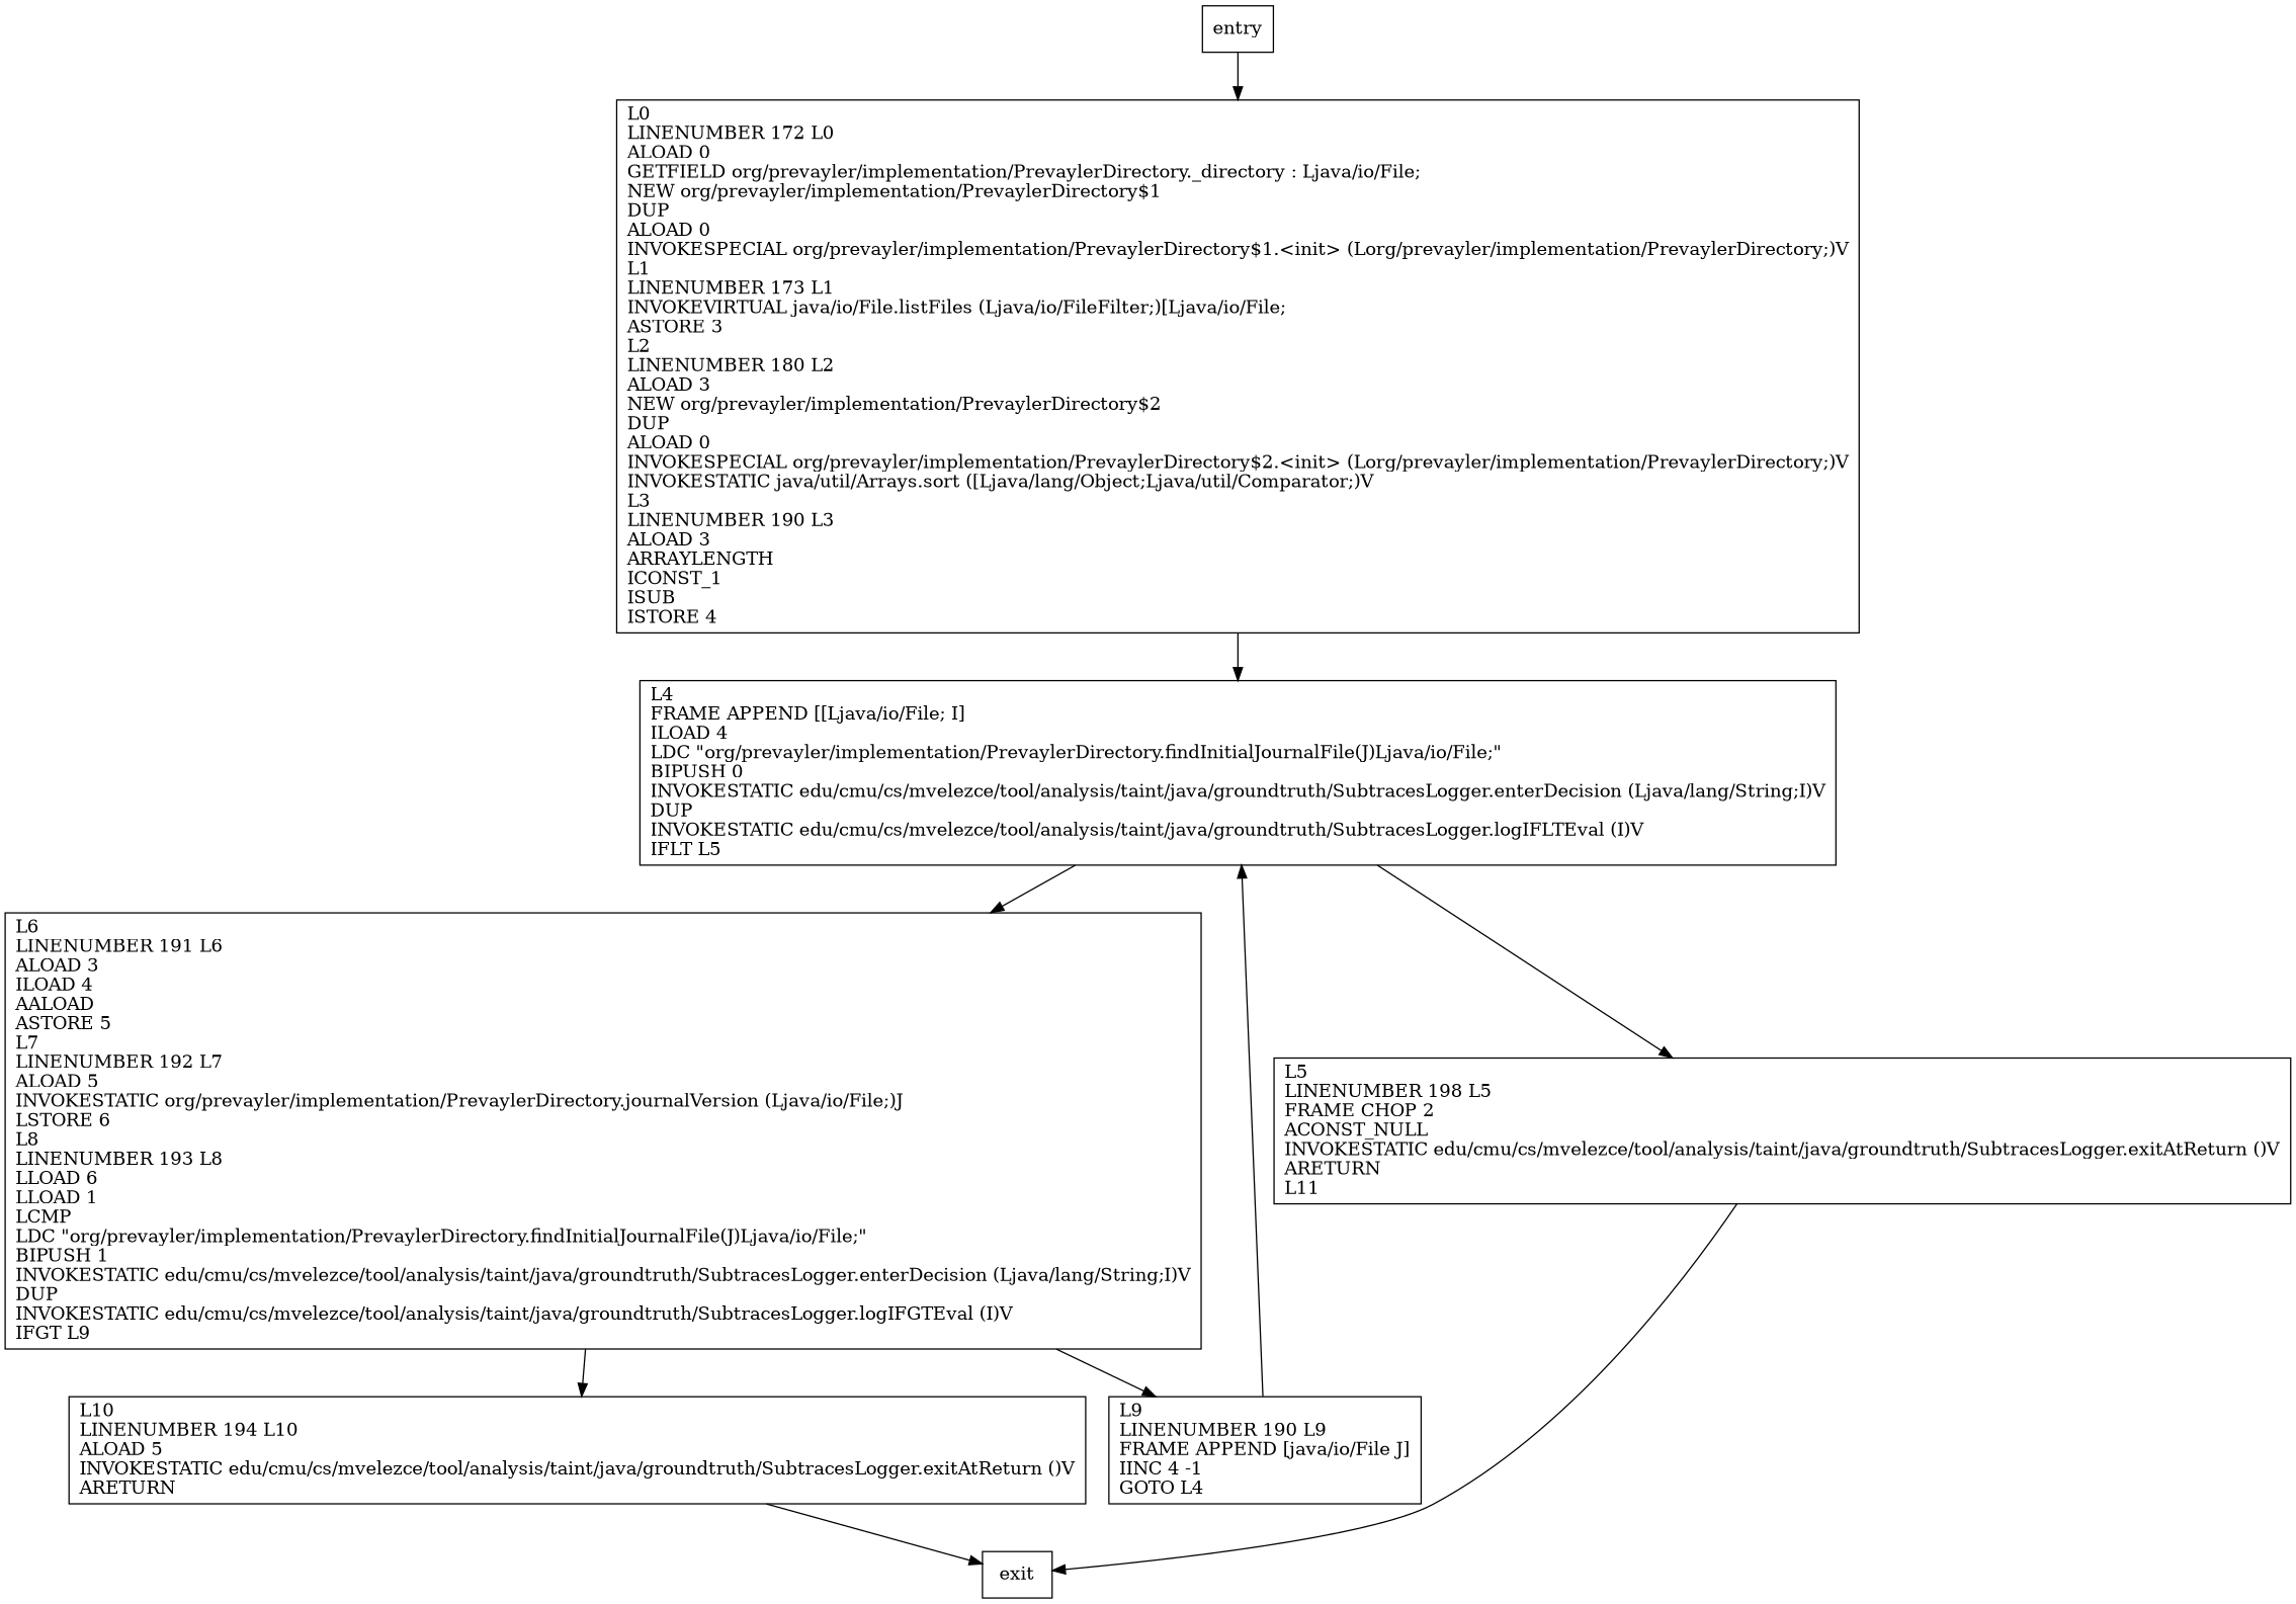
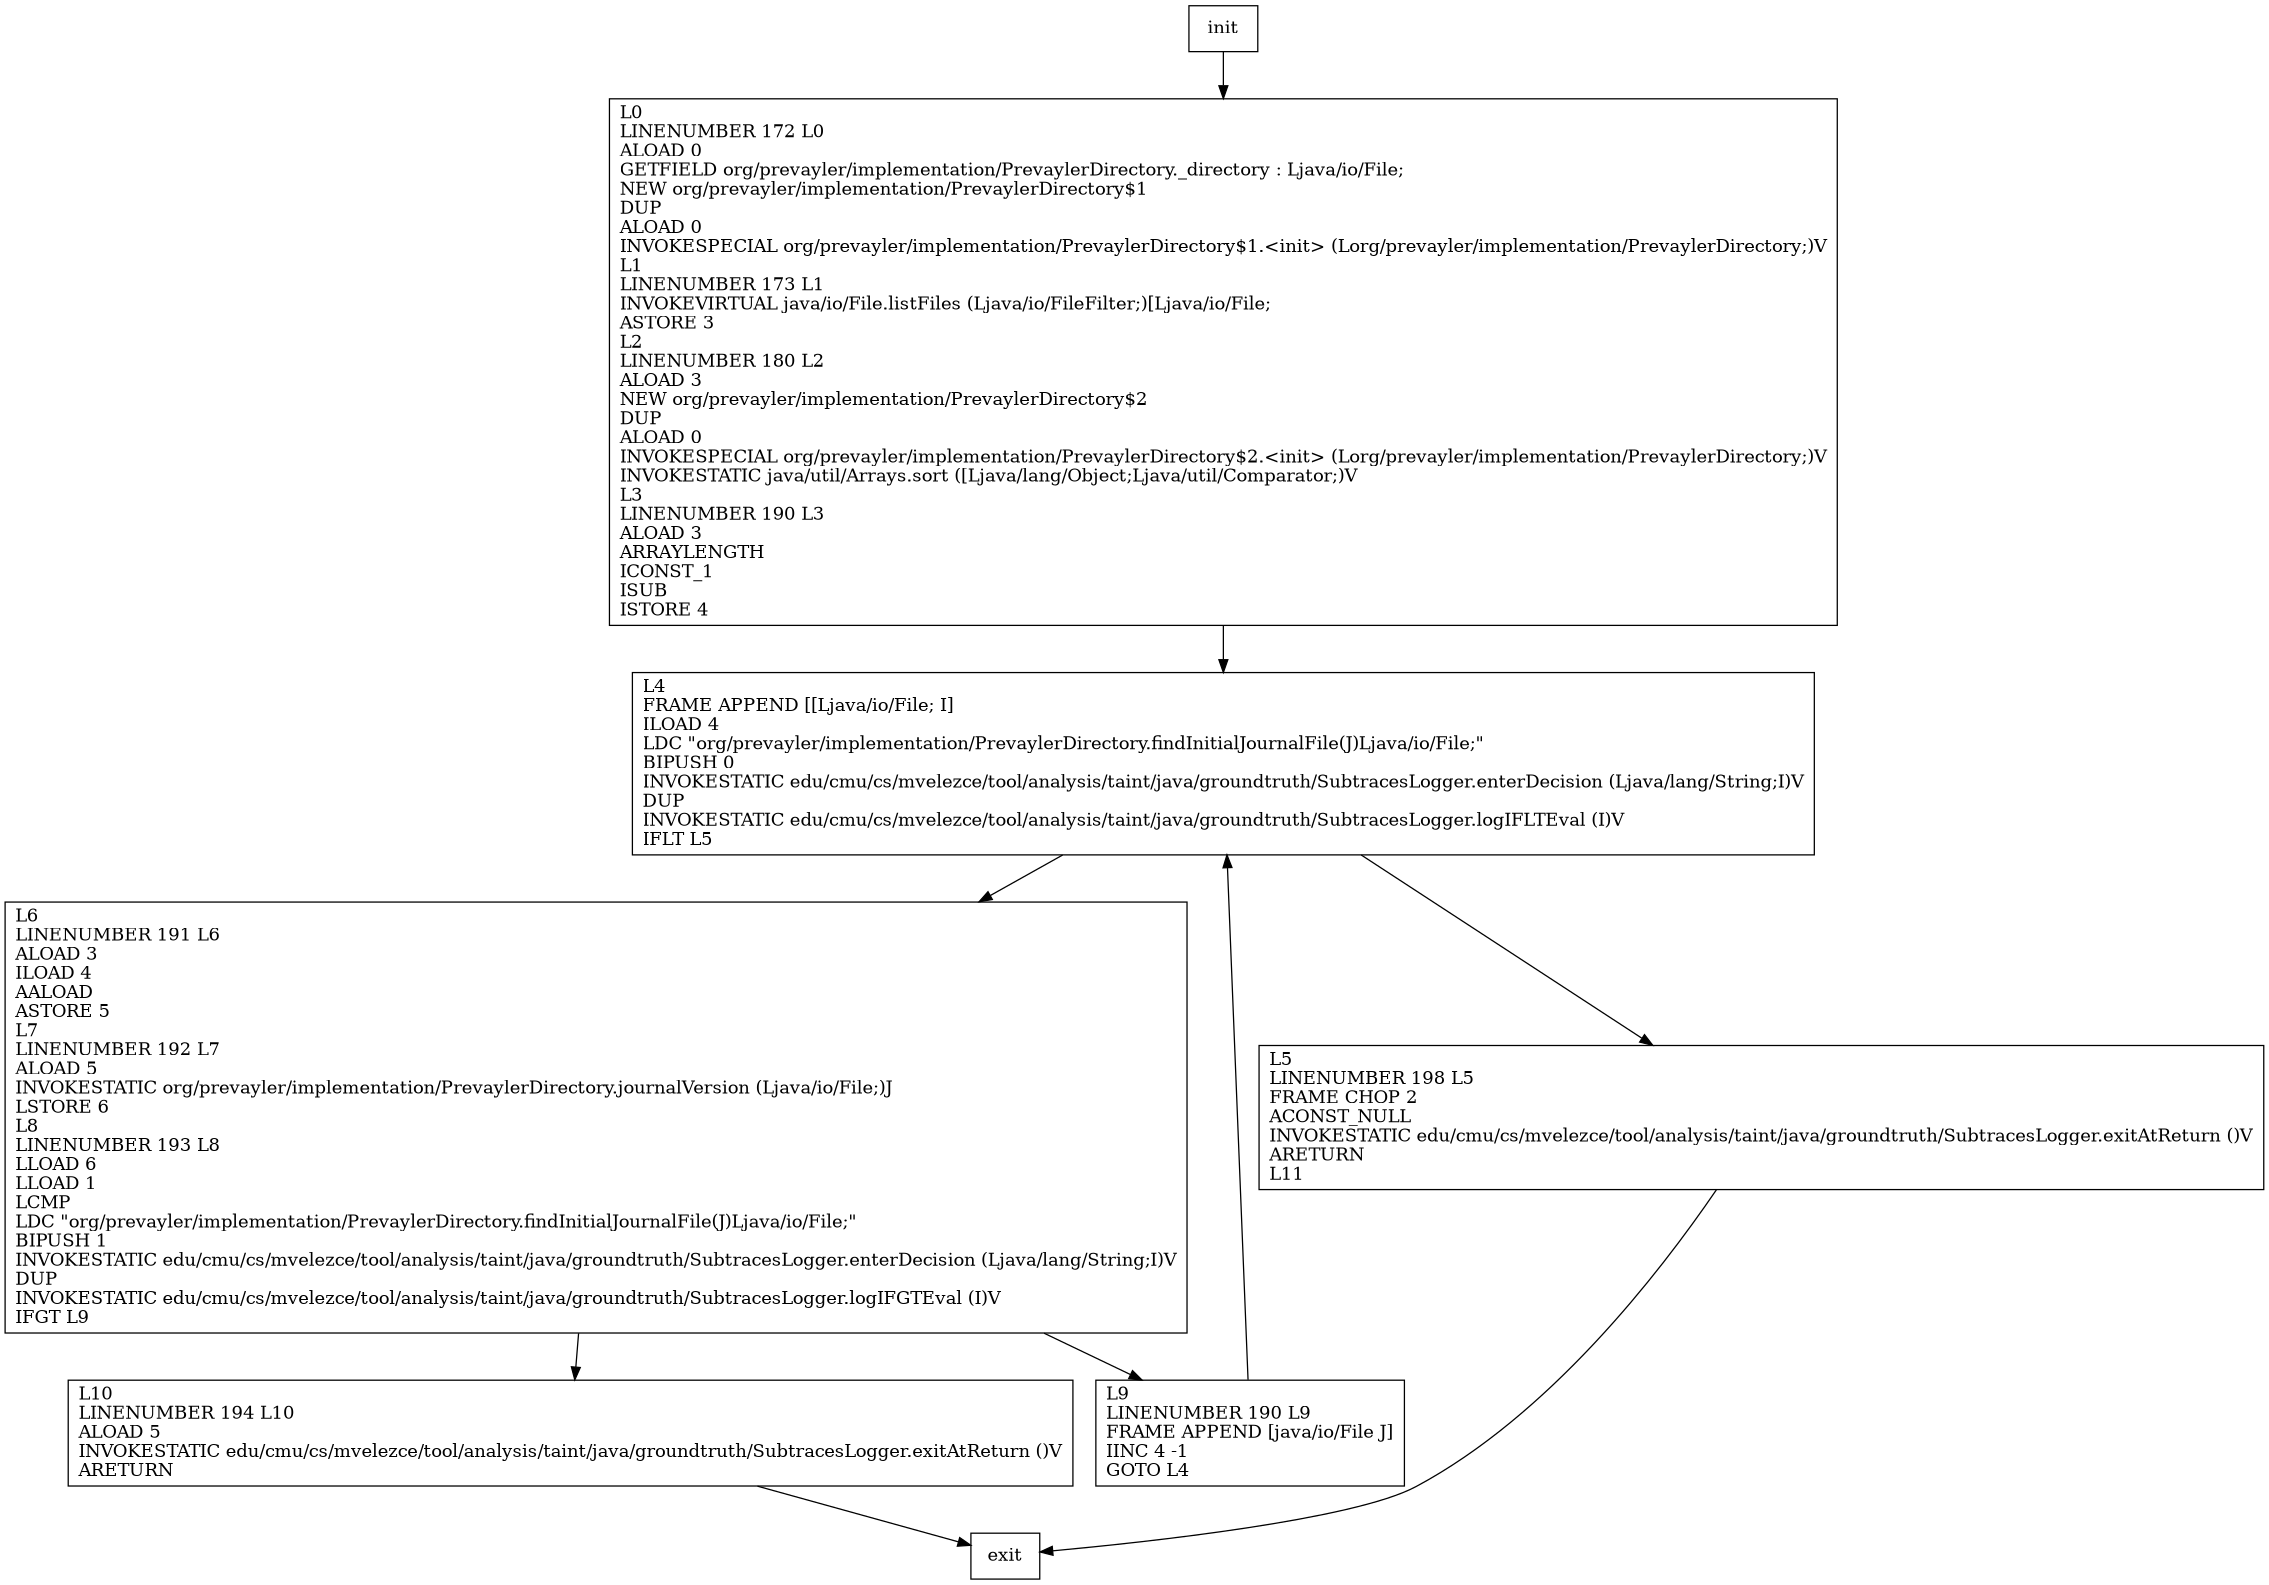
  digraph {
    node [shape=record]
    n1 [label="L4\lFRAME APPEND [[Ljava/io/File; I]\lILOAD 4\lLDC \"org/prevayler/implementation/PrevaylerDirectory.findInitialJournalFile(J)Ljava/io/File;\"\lBIPUSH 0\lINVOKESTATIC edu/cmu/cs/mvelezce/tool/analysis/taint/java/groundtruth/SubtracesLogger.enterDecision (Ljava/lang/String;I)V\lDUP\lINVOKESTATIC edu/cmu/cs/mvelezce/tool/analysis/taint/java/groundtruth/SubtracesLogger.logIFLTEval (I)V\lIFLT L5\l"]
    n2 [label="L6\lLINENUMBER 191 L6\lALOAD 3\lILOAD 4\lAALOAD\lASTORE 5\lL7\lLINENUMBER 192 L7\lALOAD 5\lINVOKESTATIC org/prevayler/implementation/PrevaylerDirectory.journalVersion (Ljava/io/File;)J\lLSTORE 6\lL8\lLINENUMBER 193 L8\lLLOAD 6\lLLOAD 1\lLCMP\lLDC \"org/prevayler/implementation/PrevaylerDirectory.findInitialJournalFile(J)Ljava/io/File;\"\lBIPUSH 1\lINVOKESTATIC edu/cmu/cs/mvelezce/tool/analysis/taint/java/groundtruth/SubtracesLogger.enterDecision (Ljava/lang/String;I)V\lDUP\lINVOKESTATIC edu/cmu/cs/mvelezce/tool/analysis/taint/java/groundtruth/SubtracesLogger.logIFGTEval (I)V\lIFGT L9\l"]
    n3 [label="L5\lLINENUMBER 198 L5\lFRAME CHOP 2\lACONST_NULL\lINVOKESTATIC edu/cmu/cs/mvelezce/tool/analysis/taint/java/groundtruth/SubtracesLogger.exitAtReturn ()V\lARETURN\lL11\l"]
    n4 [label="L9\lLINENUMBER 190 L9\lFRAME APPEND [java/io/File J]\lIINC 4 -1\lGOTO L4\l"]
    n5 [label="L10\lLINENUMBER 194 L10\lALOAD 5\lINVOKESTATIC edu/cmu/cs/mvelezce/tool/analysis/taint/java/groundtruth/SubtracesLogger.exitAtReturn ()V\lARETURN\l"]
    n6 [label="L0\lLINENUMBER 172 L0\lALOAD 0\lGETFIELD org/prevayler/implementation/PrevaylerDirectory._directory : Ljava/io/File;\lNEW org/prevayler/implementation/PrevaylerDirectory$1\lDUP\lALOAD 0\lINVOKESPECIAL org/prevayler/implementation/PrevaylerDirectory$1.\<init\> (Lorg/prevayler/implementation/PrevaylerDirectory;)V\lL1\lLINENUMBER 173 L1\lINVOKEVIRTUAL java/io/File.listFiles (Ljava/io/FileFilter;)[Ljava/io/File;\lASTORE 3\lL2\lLINENUMBER 180 L2\lALOAD 3\lNEW org/prevayler/implementation/PrevaylerDirectory$2\lDUP\lALOAD 0\lINVOKESPECIAL org/prevayler/implementation/PrevaylerDirectory$2.\<init\> (Lorg/prevayler/implementation/PrevaylerDirectory;)V\lINVOKESTATIC java/util/Arrays.sort ([Ljava/lang/Object;Ljava/util/Comparator;)V\lL3\lLINENUMBER 190 L3\lALOAD 3\lARRAYLENGTH\lICONST_1\lISUB\lISTORE 4\l"]
    exit
-   entry
+   entry [label=init]
    n1 -> n2
    n1 -> n3
    n2 -> n4
    n2 -> n5
    n3 -> exit
    n4 -> n1
    n5 -> exit
    n6 -> n1
    entry -> n6
  }
